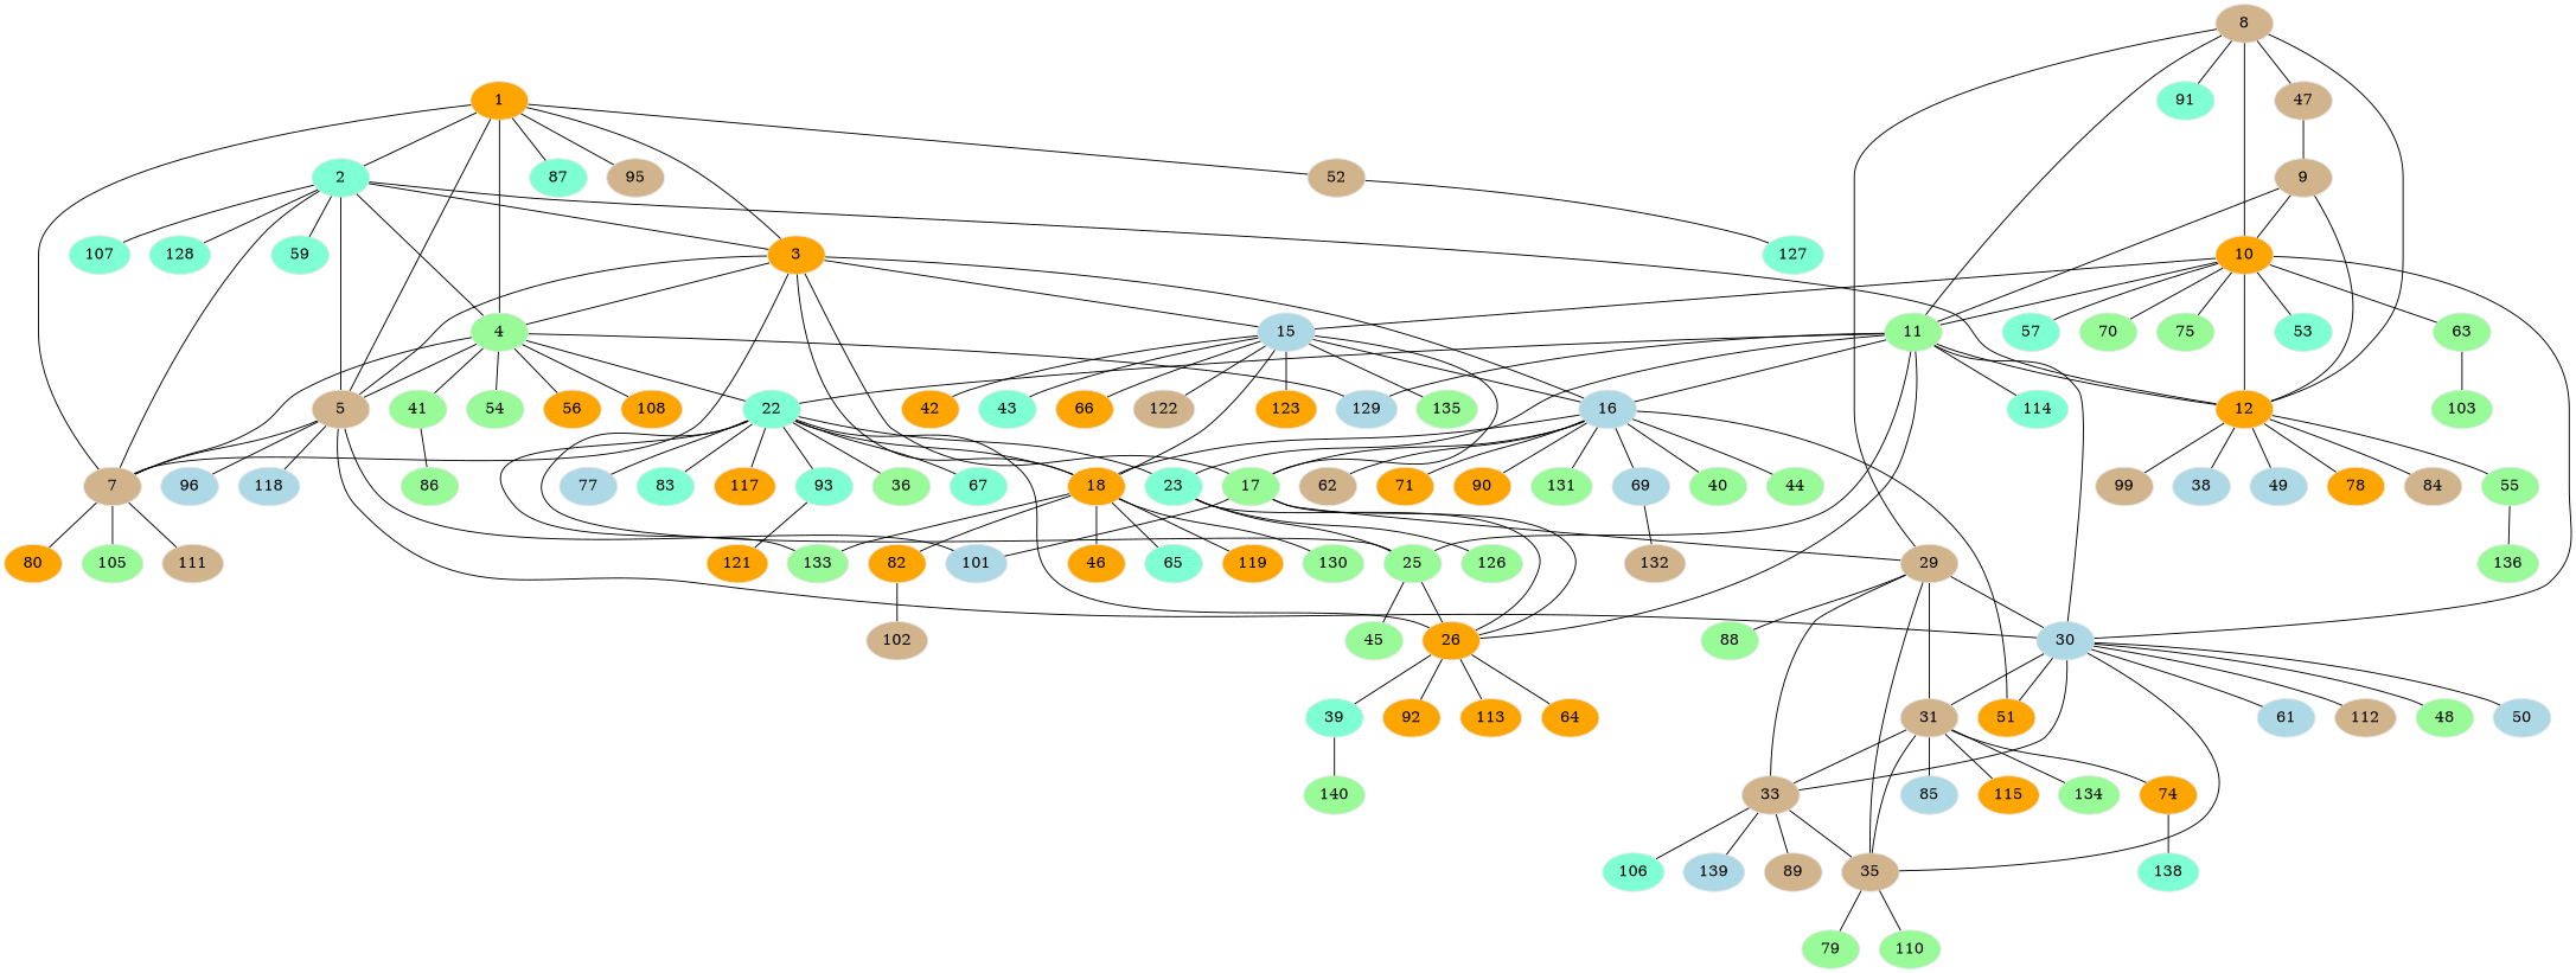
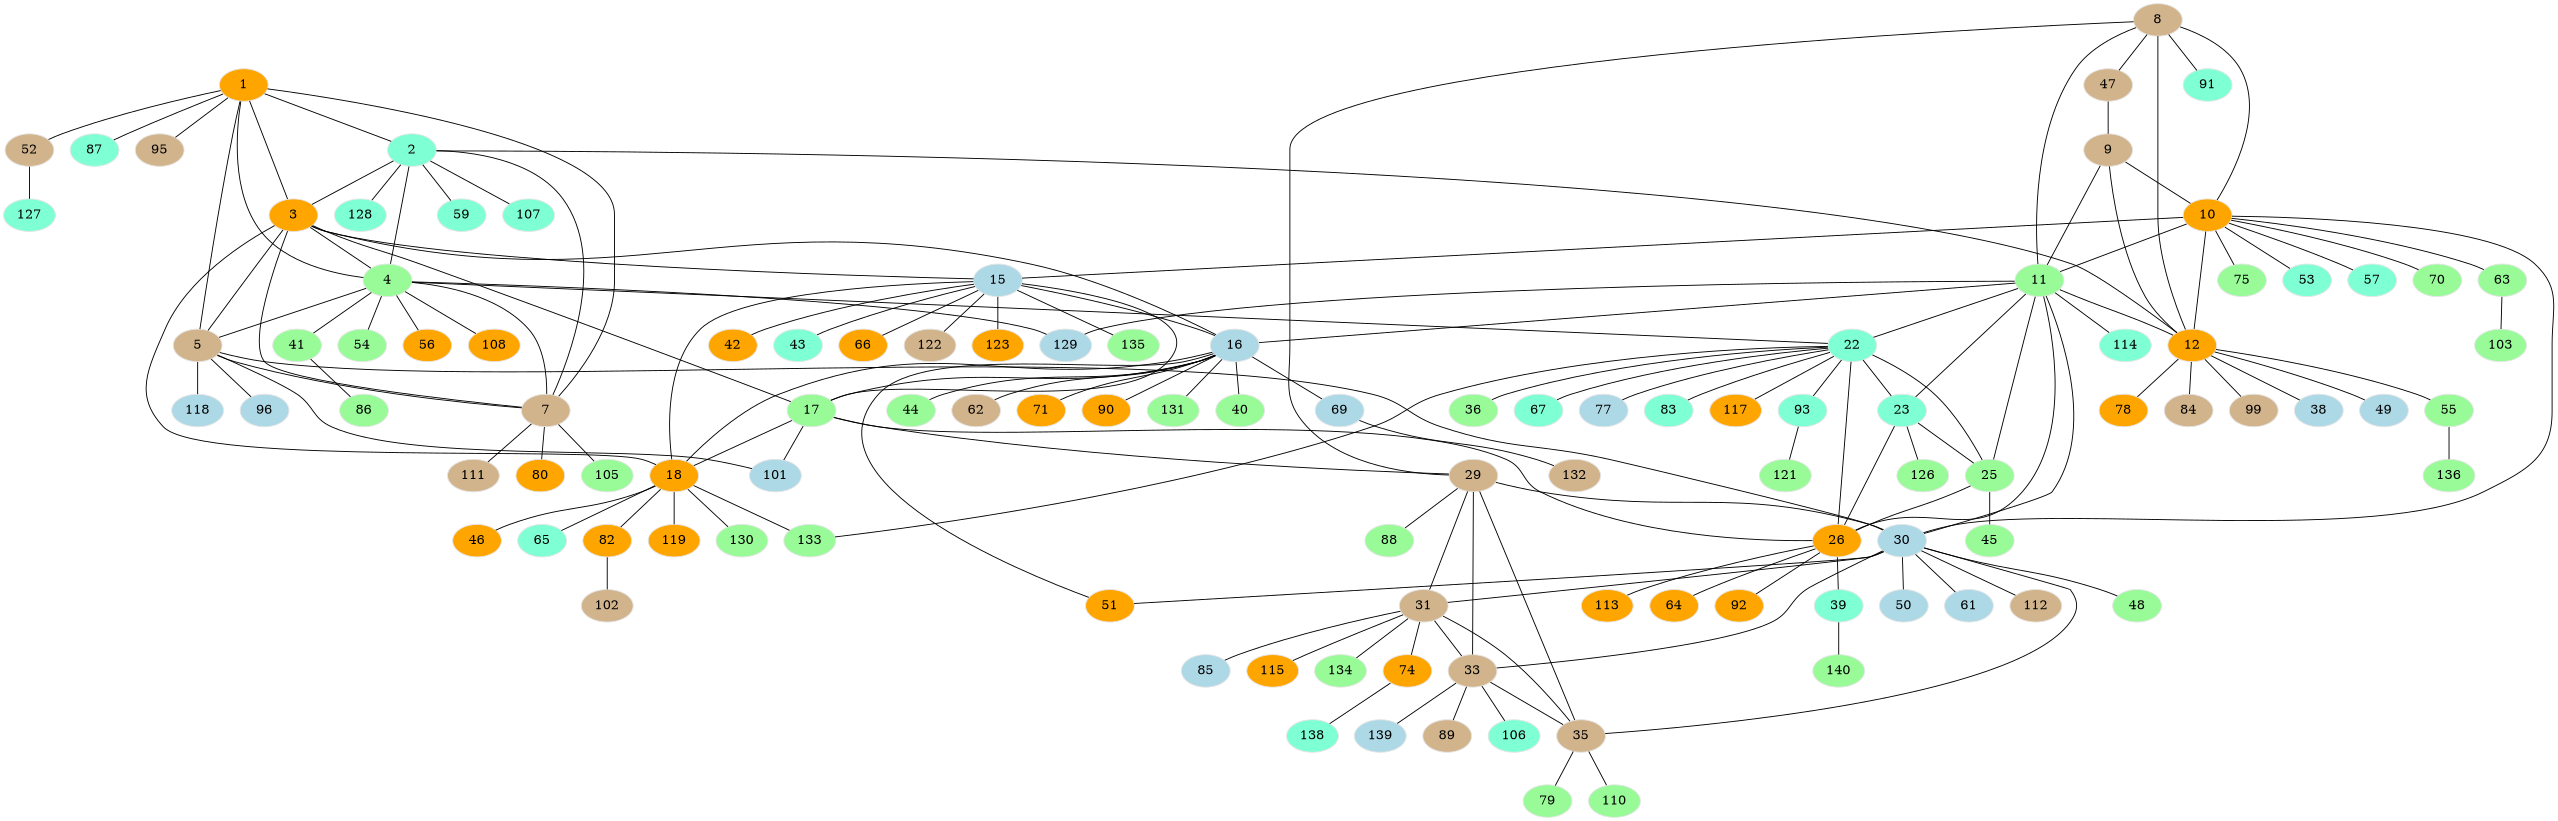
  graph {
    node [color=gray90 fillcolor=palegreen style=filled]
    1 [fillcolor=orange super="+60"]
    2 [fillcolor=aquamarine super="+116"]
    3 [fillcolor=orange super="+20"]
    4 [super="+6"]
    5 [fillcolor=tan super="+37"]
    7 [fillcolor=tan super="+68"]
    52 [fillcolor=tan]
    87 [fillcolor=aquamarine]
    95 [fillcolor=tan]
    12 [fillcolor=orange super="+13"]
    59 [fillcolor=aquamarine]
    107 [fillcolor=aquamarine]
    128 [fillcolor=aquamarine]
    15 [fillcolor=lightblue super="+19"]
    16 [fillcolor=lightblue super="+21"]
    17 [super="+58"]
    18 [fillcolor=orange super="+94"]
    22 [fillcolor=aquamarine super="+27"]
    41
    54
    56 [fillcolor=orange]
    108 [fillcolor=orange]
    129 [fillcolor=lightblue]
    30 [fillcolor=lightblue super="+32"]
    96 [fillcolor=lightblue]
    101 [fillcolor=lightblue]
    118 [fillcolor=lightblue]
    80 [fillcolor=orange]
    105
    111 [fillcolor=tan]
    127 [fillcolor=aquamarine]
    38 [fillcolor=lightblue super="+76"]
    49 [fillcolor=lightblue]
    55 [super="+104"]
    78 [fillcolor=orange]
    84 [fillcolor=tan]
    99 [fillcolor=tan super="+124"]
    42 [fillcolor=orange]
    43 [fillcolor=aquamarine]
    66 [fillcolor=orange]
    122 [fillcolor=tan]
    123 [fillcolor=orange]
    135
    40
    44
    51 [fillcolor=orange]
    62 [fillcolor=tan]
    69 [fillcolor=lightblue]
    71 [fillcolor=orange]
    90 [fillcolor=orange]
    131
    29 [fillcolor=tan super="+34"]
    26 [fillcolor=orange super="+28"]
    46 [fillcolor=orange]
    65 [fillcolor=aquamarine]
    82 [fillcolor=orange]
    119 [fillcolor=orange]
    130
    133
    23 [fillcolor=aquamarine super="+109"]
    25 [super="+73"]
    36
    67 [fillcolor=aquamarine]
    77 [fillcolor=lightblue]
    83 [fillcolor=aquamarine]
    93 [fillcolor=aquamarine]
    117 [fillcolor=orange]
    86
    31 [fillcolor=tan super="+72"]
    33 [fillcolor=tan super="+100"]
    35 [fillcolor=tan super="+97"]
    48
    50 [fillcolor=lightblue]
    61 [fillcolor=lightblue]
    112 [fillcolor=tan]
    8 [fillcolor=tan super="+137"]
    10 [fillcolor=orange super="+14"]
    11 [super="+24"]
    47 [fillcolor=tan super="+125"]
    91 [fillcolor=aquamarine]
    9 [fillcolor=tan]
    53 [fillcolor=aquamarine]
    57 [fillcolor=aquamarine]
    63
    70
    75
    114 [fillcolor=aquamarine]
    88
    103
    126
    45
    39 [fillcolor=aquamarine]
    64 [fillcolor=orange]
    92 [fillcolor=orange]
    113 [fillcolor=orange]
    136
    132 [fillcolor=tan]
    102 [fillcolor=tan]
-   121 [fillcolor=orange]
+   121
    140
    74 [fillcolor=orange super="+81"]
    85 [fillcolor=lightblue super="+142"]
    115 [fillcolor=orange]
    134
    89 [fillcolor=tan]
    106 [fillcolor=aquamarine]
    139 [fillcolor=lightblue]
    79 [super="+120"]
    110
    138 [fillcolor=aquamarine]
    1 -- 2
    1 -- 3
    1 -- 4 [weight=2]
    1 -- 5
    1 -- 7
    1 -- 52
    1 -- 87
    1 -- 95
    2 -- 3
    2 -- 4 [weight=2]
-   2 -- 5
    2 -- 7
    2 -- 12
    2 -- 59
    2 -- 107
    2 -- 128
    3 -- 4 [weight=2]
    3 -- 5
    3 -- 7
    3 -- 15 [weight=2]
    3 -- 16 [weight=2]
    3 -- 17
    3 -- 18
    4 -- 5 [weight=2]
    4 -- 7 [weight=2]
    4 -- 22
    4 -- 41
    4 -- 54
    4 -- 56
    4 -- 108
    4 -- 129
    5 -- 7
    5 -- 30
    5 -- 96
    5 -- 101
    5 -- 118
    7 -- 80
    7 -- 105
    7 -- 111
    52 -- 127
    12 -- 38
    12 -- 49
    12 -- 55
    12 -- 78
    12 -- 84
    12 -- 99
    15 -- 16 [weight=4]
    15 -- 17 [weight=2]
    15 -- 18 [weight=2]
    15 -- 42
    15 -- 43
    15 -- 66
    15 -- 122
    15 -- 123
    15 -- 135
    16 -- 17 [weight=2]
    16 -- 18 [weight=2]
    16 -- 40
    16 -- 44
    16 -- 51
    16 -- 62
    16 -- 69
    16 -- 71
    16 -- 90
    16 -- 131
-   22 -- 18
+   17 -- 18
    17 -- 101
    17 -- 29
    17 -- 26
    18 -- 46
    18 -- 65
    18 -- 82
    18 -- 119
    18 -- 130
    18 -- 133
    22 -- 26 [weight=4]
    22 -- 133
    22 -- 23 [weight=2]
    22 -- 25 [weight=2]
    22 -- 36
    22 -- 67
    22 -- 77
    22 -- 83
    22 -- 93
    22 -- 117
    41 -- 86
    30 -- 51
    30 -- 31 [weight=2]
    30 -- 33 [weight=2]
    30 -- 35 [weight=2]
    30 -- 48
    30 -- 50
    30 -- 61
    30 -- 112
    55 -- 136
    69 -- 132
    29 -- 30 [weight=4]
    29 -- 31 [weight=2]
    29 -- 33 [weight=2]
    29 -- 35 [weight=2]
    29 -- 88
    26 -- 39
    26 -- 64
    26 -- 92
    26 -- 113
    82 -- 102
    23 -- 26 [weight=2]
    23 -- 25
    23 -- 126
    25 -- 26 [weight=2]
    25 -- 45
    93 -- 121
    31 -- 33
    31 -- 35
    31 -- 74
    31 -- 85
    31 -- 115
    31 -- 134
    33 -- 35
    33 -- 89
    33 -- 106
    33 -- 139
    35 -- 79
    35 -- 110
    8 -- 12 [weight=2]
    8 -- 29
    8 -- 10 [weight=2]
    8 -- 11
    8 -- 47
    8 -- 91
    10 -- 12 [weight=4]
    10 -- 15
    10 -- 30
    10 -- 11 [weight=2]
    10 -- 53
    10 -- 57
    10 -- 63
    10 -- 70
    10 -- 75
    11 -- 12 [weight=2]
    11 -- 16
    11 -- 22 [weight=2]
    11 -- 129
    11 -- 30
    11 -- 26 [weight=2]
    11 -- 23
    11 -- 25
    11 -- 114
    47 -- 9
    9 -- 12 [weight=2]
    9 -- 10 [weight=2]
    9 -- 11
    63 -- 103
    39 -- 140
    74 -- 138
  }
